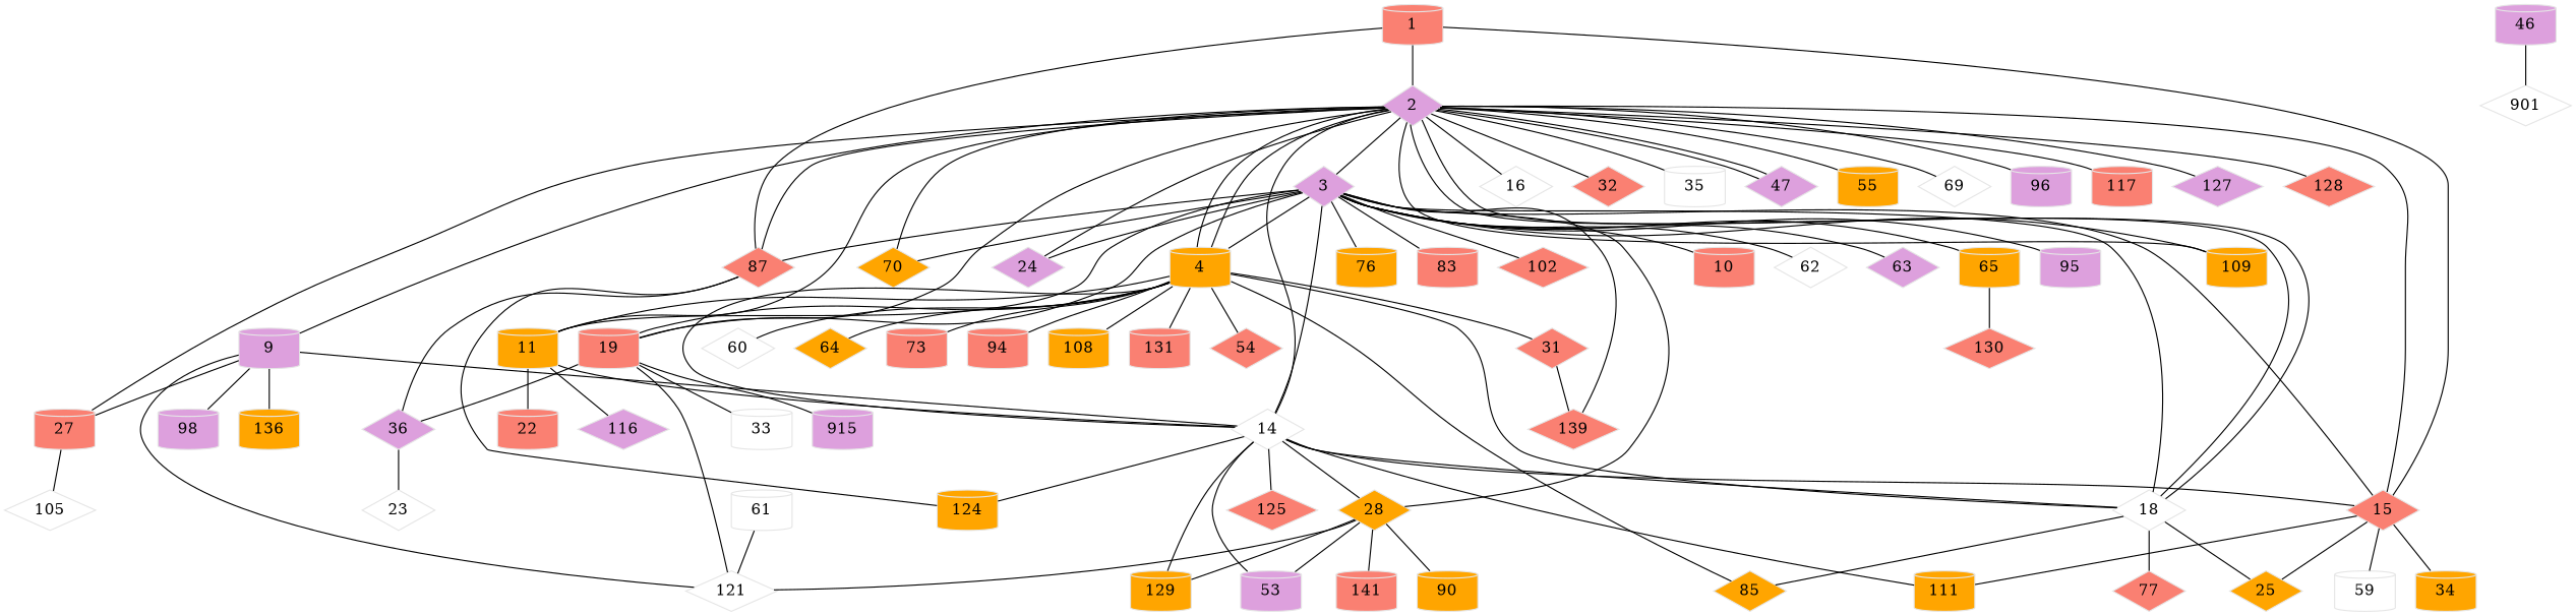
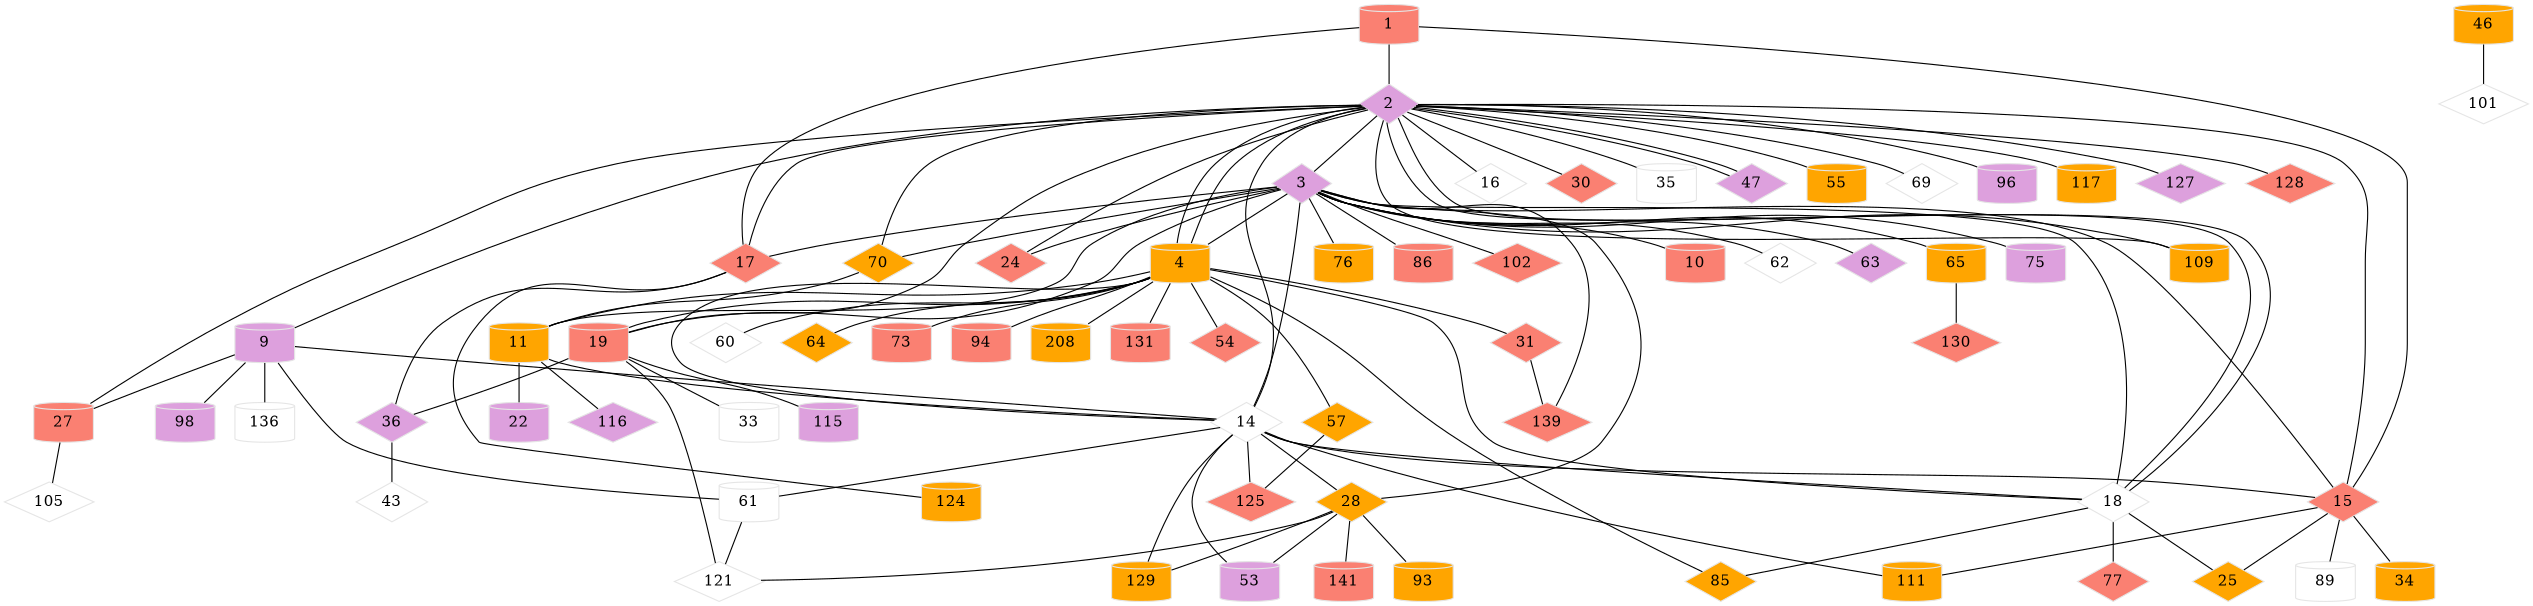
  graph {
    node [color=gray90 fillcolor=salmon shape=cylinder style=filled]
    1 [super="+119"]
    2 [fillcolor=plum shape=diamond super="+133+112+72+8+23+137+12+29+13+48"]
    15 [shape=diamond super="+89+40"]
-   17 [shape=diamond super="+78+66" label=87]
+   17 [shape=diamond super="+78+66"]
    3 [fillcolor=plum shape=diamond super="+6+39+81+83+21+143+5+106+7"]
    4 [fillcolor=orange super="+113+71+90+44+134+122+123+84+32+26"]
    9 [fillcolor=plum super="+99+20"]
    11 [fillcolor=orange]
    14 [fillcolor=white shape=diamond super="+50+88+97+107"]
    16 [fillcolor=white shape=diamond]
    18 [fillcolor=white shape=diamond super="+41+91"]
    19 [super="+120"]
-   24 [fillcolor=plum shape=diamond]
+   24 [shape=diamond]
    27 [super="+82+58"]
-   30 [shape=diamond label=32]
+   30 [shape=diamond]
    35 [fillcolor=white super="+74"]
    47 [fillcolor=plum shape=diamond]
    55 [fillcolor=orange super="+67"]
    69 [fillcolor=white shape=diamond]
    70 [fillcolor=orange shape=diamond]
    96 [fillcolor=plum]
    109 [fillcolor=orange]
-   117
+   117 [fillcolor=orange]
    127 [fillcolor=plum shape=diamond]
    128 [shape=diamond]
    111 [fillcolor=orange]
    25 [fillcolor=orange shape=diamond]
    34 [fillcolor=orange]
-   59 [fillcolor=white super="+118"]
+   59 [fillcolor=white super="+118" label=89]
    124 [fillcolor=orange]
    36 [fillcolor=plum shape=diamond super="+126+80"]
    10
    28 [fillcolor=orange shape=diamond super="+49"]
    62 [fillcolor=white shape=diamond]
    63 [fillcolor=plum shape=diamond]
    65 [fillcolor=orange]
-   75 [fillcolor=plum label=95]
+   75 [fillcolor=plum]
    76 [fillcolor=orange]
-   86 [label=83]
+   86
    102 [shape=diamond]
    139 [shape=diamond super="+140"]
    31 [shape=diamond super="+52"]
    54 [shape=diamond super="+92"]
+   57 [fillcolor=orange shape=diamond]
    60 [fillcolor=white shape=diamond]
    64 [fillcolor=orange shape=diamond]
    73
    85 [fillcolor=orange shape=diamond]
    94
-   108 [fillcolor=orange]
+   108 [fillcolor=orange label=208]
    131
    61 [fillcolor=white]
    98 [fillcolor=plum]
-   136 [fillcolor=orange]
-   22
+   136 [fillcolor=white]
+   22 [fillcolor=plum]
    116 [fillcolor=plum shape=diamond]
    53 [fillcolor=plum super="+79"]
    125 [shape=diamond]
    129 [fillcolor=orange]
    77 [shape=diamond]
    33 [fillcolor=white]
-   115 [fillcolor=plum label=915]
+   115 [fillcolor=plum]
    121 [fillcolor=white shape=diamond]
    105 [fillcolor=white shape=diamond]
-   93 [fillcolor=orange label=90]
+   93 [fillcolor=orange]
    141
-   46 [fillcolor=plum super="+95"]
-   101 [fillcolor=white shape=diamond label=901]
+   46 [fillcolor=orange super="+95"]
+   101 [fillcolor=white shape=diamond]
    130 [shape=diamond]
-   43 [fillcolor=white shape=diamond label=23]
+   43 [fillcolor=white shape=diamond]
    1 -- 2 [weight=3]
    1 -- 15
    1 -- 17
    2 -- 15 [weight=3]
    2 -- 17 [weight=2]
    2 -- 3
    2 -- 4 [weight=3]
    2 -- 4
    2 -- 9
-   2 -- 11
+   70 -- 11
    2 -- 14 [weight=3]
    2 -- 16
    2 -- 18 [weight=2]
    2 -- 18
    2 -- 19
    2 -- 24
    2 -- 27
    2 -- 30
    2 -- 35
    2 -- 47
    2 -- 47
    2 -- 55
    2 -- 69
    2 -- 70
    2 -- 96
    2 -- 109
    2 -- 117
    2 -- 127
    2 -- 128
    15 -- 111
    15 -- 25
    15 -- 34
    15 -- 59
    17 -- 124
    17 -- 36
    3 -- 15
    3 -- 17
    3 -- 4 [weight=3]
    3 -- 11
    3 -- 14 [weight=2]
    3 -- 18
    3 -- 19 [weight=2]
    3 -- 24
    3 -- 70
    3 -- 109 [weight=2]
    3 -- 10
    3 -- 28 [weight=2]
    3 -- 62
    3 -- 63
    3 -- 65
    3 -- 75
    3 -- 76
    3 -- 86
    3 -- 102
    3 -- 139
    4 -- 11
    4 -- 14 [weight=3]
    4 -- 18
    4 -- 19
    4 -- 31 [weight=2]
    4 -- 54
+   4 -- 57
    4 -- 60
    4 -- 64
    4 -- 73
    4 -- 85
    4 -- 94
    4 -- 108
    4 -- 131
    9 -- 14
    9 -- 27
-   9 -- 121
+   9 -- 61
    9 -- 98
    9 -- 136
    11 -- 14
    11 -- 22
    11 -- 116
    14 -- 15
    14 -- 18
    14 -- 111
-   14 -- 124
+   14 -- 61
    14 -- 28
    14 -- 53
    14 -- 125 [weight=2]
    14 -- 129
    18 -- 25
    18 -- 85
    18 -- 77
    19 -- 36
    19 -- 33
    19 -- 115
    19 -- 121
    27 -- 105
    36 -- 43
    28 -- 53
    28 -- 129
    28 -- 121
    28 -- 93
    28 -- 141
    65 -- 130
    31 -- 139
+   57 -- 125
    61 -- 121
    46 -- 101
  }
